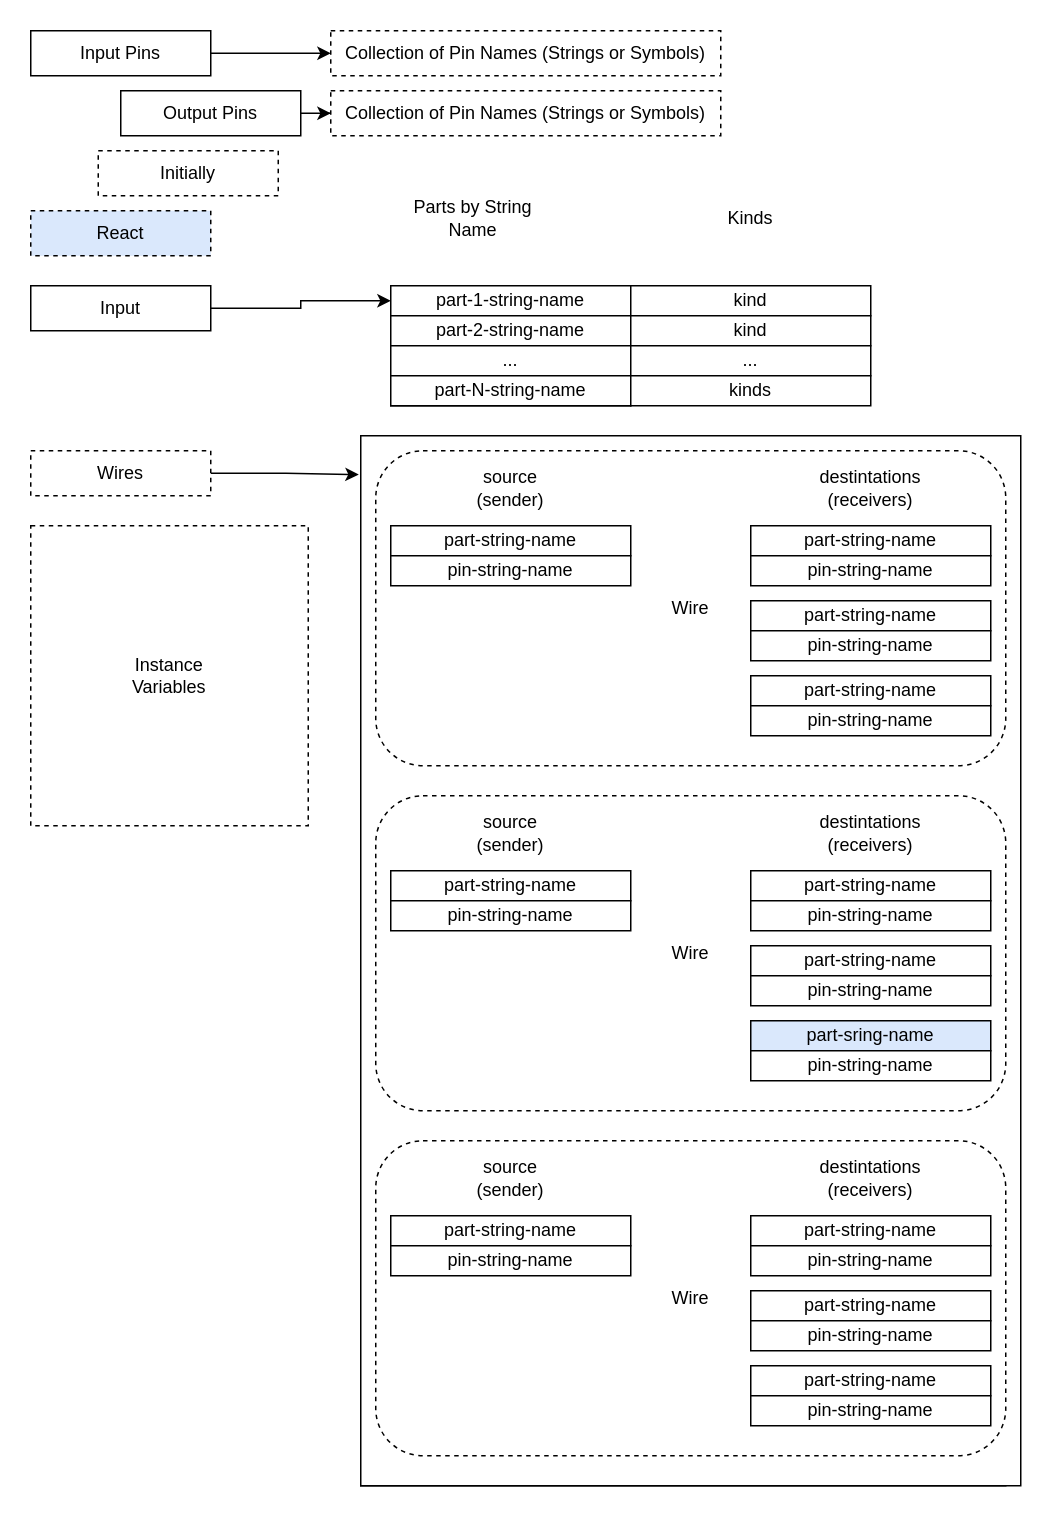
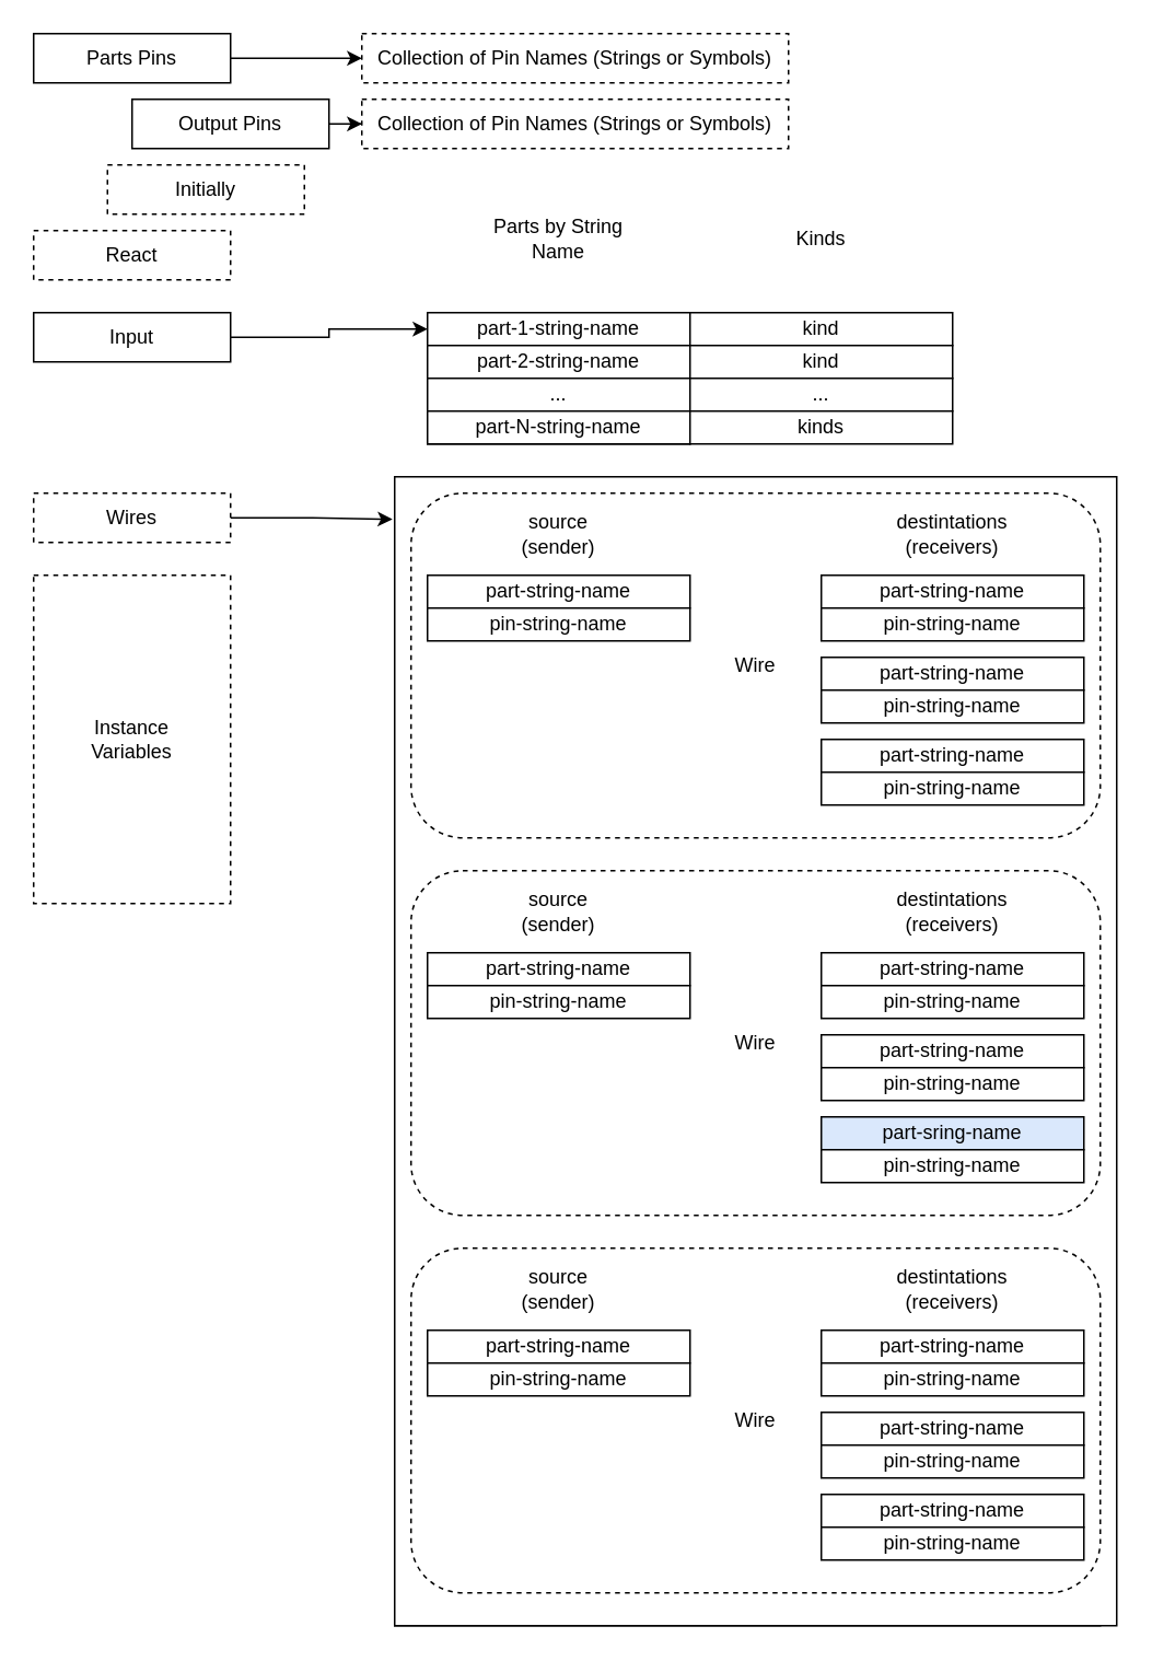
  <mxCell id="0" />
  <mxCell id="1" parent="0" />
  <mxCell id="2" value="" style="rounded=0;whiteSpace=wrap;html=1;" parent="1" vertex="1"><mxGeometry x="240" y="290" width="430" height="700" as="geometry" /></mxCell>
  <mxCell id="3" value="Wire" style="rounded=1;whiteSpace=wrap;html=1;dashed=1;" parent="1" vertex="1"><mxGeometry x="250" y="300" width="420" height="210" as="geometry" /></mxCell>
  <mxCell id="4" value="part-1-string-name" style="rounded=0;whiteSpace=wrap;html=1;" parent="1" vertex="1"><mxGeometry x="260" y="190" width="160" height="20" as="geometry" /></mxCell>
  <mxCell id="5" value="part-2-string-name" style="rounded=0;whiteSpace=wrap;html=1;" parent="1" vertex="1"><mxGeometry x="260" y="210" width="160" height="20" as="geometry" /></mxCell>
  <mxCell id="6" value="..." style="rounded=0;whiteSpace=wrap;html=1;" parent="1" vertex="1"><mxGeometry x="260" y="230" width="160" height="20" as="geometry" /></mxCell>
  <mxCell id="7" value="part-N-string-name" style="rounded=0;whiteSpace=wrap;html=1;" parent="1" vertex="1"><mxGeometry x="260" y="250" width="160" height="20" as="geometry" /></mxCell>
- <mxCell id="8" value="Parts by String&lt;br&gt;Name" style="text;html=1;strokeColor=none;fillColor=none;align=center;verticalAlign=middle;whiteSpace=wrap;rounded=0;" parent="1" vertex="1"><mxGeometry x="235" y="110" width="160" height="70" as="geometry" /></mxCell>
+ <mxCell id="8" value="Parts by String&lt;br&gt;Name" style="text;html=1;strokeColor=none;fillColor=none;align=center;verticalAlign=middle;whiteSpace=wrap;rounded=0;" parent="1" vertex="1"><mxGeometry x="260" y="110" width="160" height="70" as="geometry" /></mxCell>
  <mxCell id="9" value="part-stirng-name" style="rounded=0;whiteSpace=wrap;html=1;" parent="1" vertex="1"><mxGeometry x="260" y="350" width="160" height="20" as="geometry" /></mxCell>
  <mxCell id="10" value="pin-string-name" style="rounded=0;whiteSpace=wrap;html=1;" parent="1" vertex="1"><mxGeometry x="260" y="370" width="160" height="20" as="geometry" /></mxCell>
  <mxCell id="11" value="source&lt;br&gt;(sender)" style="text;html=1;strokeColor=none;fillColor=none;align=center;verticalAlign=middle;whiteSpace=wrap;rounded=0;" parent="1" vertex="1"><mxGeometry x="260" y="300" width="160" height="50" as="geometry" /></mxCell>
  <mxCell id="12" value="part-stirng-name" style="rounded=0;whiteSpace=wrap;html=1;" parent="1" vertex="1"><mxGeometry x="500" y="350" width="160" height="20" as="geometry" /></mxCell>
  <mxCell id="13" value="pin-string-name" style="rounded=0;whiteSpace=wrap;html=1;" parent="1" vertex="1"><mxGeometry x="500" y="370" width="160" height="20" as="geometry" /></mxCell>
  <mxCell id="14" value="part-stirng-name" style="rounded=0;whiteSpace=wrap;html=1;" parent="1" vertex="1"><mxGeometry x="500" y="400" width="160" height="20" as="geometry" /></mxCell>
  <mxCell id="15" value="pin-string-name" style="rounded=0;whiteSpace=wrap;html=1;" parent="1" vertex="1"><mxGeometry x="500" y="420" width="160" height="20" as="geometry" /></mxCell>
  <mxCell id="16" value="part-stirng-name" style="rounded=0;whiteSpace=wrap;html=1;" parent="1" vertex="1"><mxGeometry x="500" y="450" width="160" height="20" as="geometry" /></mxCell>
  <mxCell id="17" value="pin-string-name" style="rounded=0;whiteSpace=wrap;html=1;" parent="1" vertex="1"><mxGeometry x="500" y="470" width="160" height="20" as="geometry" /></mxCell>
  <mxCell id="18" value="destintations&lt;br&gt;(receivers)" style="text;html=1;strokeColor=none;fillColor=none;align=center;verticalAlign=middle;whiteSpace=wrap;rounded=0;" parent="1" vertex="1"><mxGeometry x="500" y="300" width="160" height="50" as="geometry" /></mxCell>
  <mxCell id="19" value="Wire" style="rounded=1;whiteSpace=wrap;html=1;dashed=1;" parent="1" vertex="1"><mxGeometry x="250" y="530" width="420" height="210" as="geometry" /></mxCell>
  <mxCell id="20" value="part-stirng-name" style="rounded=0;whiteSpace=wrap;html=1;" parent="1" vertex="1"><mxGeometry x="260" y="580" width="160" height="20" as="geometry" /></mxCell>
  <mxCell id="21" value="pin-string-name" style="rounded=0;whiteSpace=wrap;html=1;" parent="1" vertex="1"><mxGeometry x="260" y="600" width="160" height="20" as="geometry" /></mxCell>
  <mxCell id="22" value="source&lt;br&gt;(sender)" style="text;html=1;strokeColor=none;fillColor=none;align=center;verticalAlign=middle;whiteSpace=wrap;rounded=0;" parent="1" vertex="1"><mxGeometry x="260" y="530" width="160" height="50" as="geometry" /></mxCell>
  <mxCell id="23" value="part-stirng-name" style="rounded=0;whiteSpace=wrap;html=1;" parent="1" vertex="1"><mxGeometry x="500" y="580" width="160" height="20" as="geometry" /></mxCell>
  <mxCell id="24" value="pin-string-name" style="rounded=0;whiteSpace=wrap;html=1;" parent="1" vertex="1"><mxGeometry x="500" y="600" width="160" height="20" as="geometry" /></mxCell>
  <mxCell id="25" value="part-stirng-name" style="rounded=0;whiteSpace=wrap;html=1;" parent="1" vertex="1"><mxGeometry x="500" y="630" width="160" height="20" as="geometry" /></mxCell>
  <mxCell id="26" value="pin-string-name" style="rounded=0;whiteSpace=wrap;html=1;" parent="1" vertex="1"><mxGeometry x="500" y="650" width="160" height="20" as="geometry" /></mxCell>
  <mxCell id="27" value="part-stirng-name" style="rounded=0;whiteSpace=wrap;html=1;" parent="1" vertex="1"><mxGeometry x="500" y="680" width="160" height="20" as="geometry" /></mxCell>
  <mxCell id="28" value="pin-string-name" style="rounded=0;whiteSpace=wrap;html=1;" parent="1" vertex="1"><mxGeometry x="500" y="700" width="160" height="20" as="geometry" /></mxCell>
  <mxCell id="29" value="destintations&lt;br&gt;(receivers)" style="text;html=1;strokeColor=none;fillColor=none;align=center;verticalAlign=middle;whiteSpace=wrap;rounded=0;" parent="1" vertex="1"><mxGeometry x="500" y="530" width="160" height="50" as="geometry" /></mxCell>
  <mxCell id="30" value="Wire" style="rounded=1;whiteSpace=wrap;html=1;dashed=1;" parent="1" vertex="1"><mxGeometry x="250" y="760" width="420" height="210" as="geometry" /></mxCell>
  <mxCell id="31" value="part-stirng-name" style="rounded=0;whiteSpace=wrap;html=1;" parent="1" vertex="1"><mxGeometry x="260" y="810" width="160" height="20" as="geometry" /></mxCell>
  <mxCell id="32" value="pin-string-name" style="rounded=0;whiteSpace=wrap;html=1;" parent="1" vertex="1"><mxGeometry x="260" y="830" width="160" height="20" as="geometry" /></mxCell>
  <mxCell id="33" value="source&lt;br&gt;(sender)" style="text;html=1;strokeColor=none;fillColor=none;align=center;verticalAlign=middle;whiteSpace=wrap;rounded=0;" parent="1" vertex="1"><mxGeometry x="260" y="760" width="160" height="50" as="geometry" /></mxCell>
  <mxCell id="34" value="part-stirng-name" style="rounded=0;whiteSpace=wrap;html=1;" parent="1" vertex="1"><mxGeometry x="500" y="810" width="160" height="20" as="geometry" /></mxCell>
  <mxCell id="35" value="pin-string-name" style="rounded=0;whiteSpace=wrap;html=1;" parent="1" vertex="1"><mxGeometry x="500" y="830" width="160" height="20" as="geometry" /></mxCell>
  <mxCell id="36" value="part-stirng-name" style="rounded=0;whiteSpace=wrap;html=1;" parent="1" vertex="1"><mxGeometry x="500" y="860" width="160" height="20" as="geometry" /></mxCell>
  <mxCell id="37" value="pin-string-name" style="rounded=0;whiteSpace=wrap;html=1;" parent="1" vertex="1"><mxGeometry x="500" y="880" width="160" height="20" as="geometry" /></mxCell>
  <mxCell id="38" value="part-stirng-name" style="rounded=0;whiteSpace=wrap;html=1;" parent="1" vertex="1"><mxGeometry x="500" y="910" width="160" height="20" as="geometry" /></mxCell>
  <mxCell id="39" value="pin-string-name" style="rounded=0;whiteSpace=wrap;html=1;" parent="1" vertex="1"><mxGeometry x="500" y="930" width="160" height="20" as="geometry" /></mxCell>
  <mxCell id="40" value="destintations&lt;br&gt;(receivers)" style="text;html=1;strokeColor=none;fillColor=none;align=center;verticalAlign=middle;whiteSpace=wrap;rounded=0;" parent="1" vertex="1"><mxGeometry x="500" y="760" width="160" height="50" as="geometry" /></mxCell>
  <mxCell id="41" value="" style="rounded=0;whiteSpace=wrap;html=1;" parent="1" vertex="1"><mxGeometry x="240" y="290" width="440" height="700" as="geometry" /></mxCell>
  <mxCell id="42" value="Wire" style="rounded=1;whiteSpace=wrap;html=1;dashed=1;" parent="1" vertex="1"><mxGeometry x="250" y="300" width="420" height="210" as="geometry" /></mxCell>
  <mxCell id="43" value="Initially" style="rounded=0;whiteSpace=wrap;html=1;dashed=1;" parent="1" vertex="1"><mxGeometry x="65" y="100" width="120" height="30" as="geometry" /></mxCell>
- <mxCell id="44" value="React" style="rounded=0;whiteSpace=wrap;html=1;dashed=1;fillColor=#dae8fc;" parent="1" vertex="1"><mxGeometry x="20" y="140" width="120" height="30" as="geometry" /></mxCell>
+ <mxCell id="44" value="React" style="rounded=0;whiteSpace=wrap;html=1;dashed=1;" parent="1" vertex="1"><mxGeometry x="20" y="140" width="120" height="30" as="geometry" /></mxCell>
  <mxCell id="45" style="edgeStyle=orthogonalEdgeStyle;rounded=0;orthogonalLoop=1;jettySize=auto;html=1;exitX=1;exitY=0.5;exitDx=0;exitDy=0;entryX=0;entryY=0.5;entryDx=0;entryDy=0;" parent="1" source="46" target="49" edge="1"><mxGeometry relative="1" as="geometry" /></mxCell>
  <mxCell id="46" value="Input" style="rounded=0;whiteSpace=wrap;html=1;" parent="1" vertex="1"><mxGeometry x="20" y="190" width="120" height="30" as="geometry" /></mxCell>
  <mxCell id="47" style="edgeStyle=orthogonalEdgeStyle;rounded=0;orthogonalLoop=1;jettySize=auto;html=1;exitX=1;exitY=0.5;exitDx=0;exitDy=0;entryX=-0.003;entryY=0.037;entryDx=0;entryDy=0;entryPerimeter=0;" parent="1" source="48" target="41" edge="1"><mxGeometry relative="1" as="geometry" /></mxCell>
  <mxCell id="48" value="Wires" style="rounded=0;whiteSpace=wrap;html=1;dashed=1;" parent="1" vertex="1"><mxGeometry x="20" y="300" width="120" height="30" as="geometry" /></mxCell>
  <mxCell id="49" value="part-1-string-name" style="rounded=0;whiteSpace=wrap;html=1;" parent="1" vertex="1"><mxGeometry x="260" y="190" width="160" height="20" as="geometry" /></mxCell>
  <mxCell id="50" value="part-2-string-name" style="rounded=0;whiteSpace=wrap;html=1;" parent="1" vertex="1"><mxGeometry x="260" y="210" width="160" height="20" as="geometry" /></mxCell>
  <mxCell id="51" value="..." style="rounded=0;whiteSpace=wrap;html=1;" parent="1" vertex="1"><mxGeometry x="260" y="230" width="160" height="20" as="geometry" /></mxCell>
  <mxCell id="52" value="kind" style="rounded=0;whiteSpace=wrap;html=1;" parent="1" vertex="1"><mxGeometry x="420" y="190" width="160" height="20" as="geometry" /></mxCell>
  <mxCell id="53" value="kind" style="rounded=0;whiteSpace=wrap;html=1;" parent="1" vertex="1"><mxGeometry x="420" y="210" width="160" height="20" as="geometry" /></mxCell>
  <mxCell id="54" value="..." style="rounded=0;whiteSpace=wrap;html=1;" parent="1" vertex="1"><mxGeometry x="420" y="230" width="160" height="20" as="geometry" /></mxCell>
  <mxCell id="55" value="part-N-string-name" style="rounded=0;whiteSpace=wrap;html=1;" parent="1" vertex="1"><mxGeometry x="260" y="250" width="160" height="20" as="geometry" /></mxCell>
  <mxCell id="56" value="kinds" style="rounded=0;whiteSpace=wrap;html=1;" parent="1" vertex="1"><mxGeometry x="420" y="250" width="160" height="20" as="geometry" /></mxCell>
  <mxCell id="57" value="Kinds" style="text;html=1;strokeColor=none;fillColor=none;align=center;verticalAlign=middle;whiteSpace=wrap;rounded=0;" parent="1" vertex="1"><mxGeometry x="420" y="110" width="160" height="70" as="geometry" /></mxCell>
  <mxCell id="58" value="part-string-name" style="rounded=0;whiteSpace=wrap;html=1;" parent="1" vertex="1"><mxGeometry x="260" y="350" width="160" height="20" as="geometry" /></mxCell>
  <mxCell id="59" value="pin-string-name" style="rounded=0;whiteSpace=wrap;html=1;" parent="1" vertex="1"><mxGeometry x="260" y="370" width="160" height="20" as="geometry" /></mxCell>
  <mxCell id="60" value="source&lt;br&gt;(sender)" style="text;html=1;strokeColor=none;fillColor=none;align=center;verticalAlign=middle;whiteSpace=wrap;rounded=0;" parent="1" vertex="1"><mxGeometry x="260" y="300" width="160" height="50" as="geometry" /></mxCell>
  <mxCell id="61" value="part-string-name" style="rounded=0;whiteSpace=wrap;html=1;" parent="1" vertex="1"><mxGeometry x="500" y="350" width="160" height="20" as="geometry" /></mxCell>
  <mxCell id="62" value="pin-string-name" style="rounded=0;whiteSpace=wrap;html=1;" parent="1" vertex="1"><mxGeometry x="500" y="370" width="160" height="20" as="geometry" /></mxCell>
  <mxCell id="63" value="part-string-name" style="rounded=0;whiteSpace=wrap;html=1;" parent="1" vertex="1"><mxGeometry x="500" y="400" width="160" height="20" as="geometry" /></mxCell>
  <mxCell id="64" value="pin-string-name" style="rounded=0;whiteSpace=wrap;html=1;" parent="1" vertex="1"><mxGeometry x="500" y="420" width="160" height="20" as="geometry" /></mxCell>
  <mxCell id="65" value="part-string-name" style="rounded=0;whiteSpace=wrap;html=1;" parent="1" vertex="1"><mxGeometry x="500" y="450" width="160" height="20" as="geometry" /></mxCell>
  <mxCell id="66" value="pin-string-name" style="rounded=0;whiteSpace=wrap;html=1;" parent="1" vertex="1"><mxGeometry x="500" y="470" width="160" height="20" as="geometry" /></mxCell>
  <mxCell id="67" value="destintations&lt;br&gt;(receivers)" style="text;html=1;strokeColor=none;fillColor=none;align=center;verticalAlign=middle;whiteSpace=wrap;rounded=0;" parent="1" vertex="1"><mxGeometry x="500" y="300" width="160" height="50" as="geometry" /></mxCell>
  <mxCell id="68" value="Wire" style="rounded=1;whiteSpace=wrap;html=1;dashed=1;" parent="1" vertex="1"><mxGeometry x="250" y="530" width="420" height="210" as="geometry" /></mxCell>
  <mxCell id="69" value="part-string-name" style="rounded=0;whiteSpace=wrap;html=1;" parent="1" vertex="1"><mxGeometry x="260" y="580" width="160" height="20" as="geometry" /></mxCell>
  <mxCell id="70" value="pin-string-name" style="rounded=0;whiteSpace=wrap;html=1;" parent="1" vertex="1"><mxGeometry x="260" y="600" width="160" height="20" as="geometry" /></mxCell>
  <mxCell id="71" value="source&lt;br&gt;(sender)" style="text;html=1;strokeColor=none;fillColor=none;align=center;verticalAlign=middle;whiteSpace=wrap;rounded=0;" parent="1" vertex="1"><mxGeometry x="260" y="530" width="160" height="50" as="geometry" /></mxCell>
  <mxCell id="72" value="part-string-name" style="rounded=0;whiteSpace=wrap;html=1;" parent="1" vertex="1"><mxGeometry x="500" y="580" width="160" height="20" as="geometry" /></mxCell>
  <mxCell id="73" value="pin-string-name" style="rounded=0;whiteSpace=wrap;html=1;" parent="1" vertex="1"><mxGeometry x="500" y="600" width="160" height="20" as="geometry" /></mxCell>
  <mxCell id="74" value="part-string-name" style="rounded=0;whiteSpace=wrap;html=1;" parent="1" vertex="1"><mxGeometry x="500" y="630" width="160" height="20" as="geometry" /></mxCell>
  <mxCell id="75" value="pin-string-name" style="rounded=0;whiteSpace=wrap;html=1;" parent="1" vertex="1"><mxGeometry x="500" y="650" width="160" height="20" as="geometry" /></mxCell>
  <mxCell id="76" value="part-sring-name" style="rounded=0;whiteSpace=wrap;html=1;fillColor=#dae8fc;" parent="1" vertex="1"><mxGeometry x="500" y="680" width="160" height="20" as="geometry" /></mxCell>
  <mxCell id="77" value="pin-string-name" style="rounded=0;whiteSpace=wrap;html=1;" parent="1" vertex="1"><mxGeometry x="500" y="700" width="160" height="20" as="geometry" /></mxCell>
  <mxCell id="78" value="destintations&lt;br&gt;(receivers)" style="text;html=1;strokeColor=none;fillColor=none;align=center;verticalAlign=middle;whiteSpace=wrap;rounded=0;" parent="1" vertex="1"><mxGeometry x="500" y="530" width="160" height="50" as="geometry" /></mxCell>
  <mxCell id="79" value="Wire" style="rounded=1;whiteSpace=wrap;html=1;dashed=1;" parent="1" vertex="1"><mxGeometry x="250" y="760" width="420" height="210" as="geometry" /></mxCell>
  <mxCell id="80" value="part-string-name" style="rounded=0;whiteSpace=wrap;html=1;" parent="1" vertex="1"><mxGeometry x="260" y="810" width="160" height="20" as="geometry" /></mxCell>
  <mxCell id="81" value="pin-string-name" style="rounded=0;whiteSpace=wrap;html=1;" parent="1" vertex="1"><mxGeometry x="260" y="830" width="160" height="20" as="geometry" /></mxCell>
  <mxCell id="82" value="source&lt;br&gt;(sender)" style="text;html=1;strokeColor=none;fillColor=none;align=center;verticalAlign=middle;whiteSpace=wrap;rounded=0;" parent="1" vertex="1"><mxGeometry x="260" y="760" width="160" height="50" as="geometry" /></mxCell>
  <mxCell id="83" value="part-string-name" style="rounded=0;whiteSpace=wrap;html=1;" parent="1" vertex="1"><mxGeometry x="500" y="810" width="160" height="20" as="geometry" /></mxCell>
  <mxCell id="84" value="pin-string-name" style="rounded=0;whiteSpace=wrap;html=1;" parent="1" vertex="1"><mxGeometry x="500" y="830" width="160" height="20" as="geometry" /></mxCell>
  <mxCell id="85" value="part-string-name" style="rounded=0;whiteSpace=wrap;html=1;" parent="1" vertex="1"><mxGeometry x="500" y="860" width="160" height="20" as="geometry" /></mxCell>
  <mxCell id="86" value="pin-string-name" style="rounded=0;whiteSpace=wrap;html=1;" parent="1" vertex="1"><mxGeometry x="500" y="880" width="160" height="20" as="geometry" /></mxCell>
  <mxCell id="87" value="part-string-name" style="rounded=0;whiteSpace=wrap;html=1;" parent="1" vertex="1"><mxGeometry x="500" y="910" width="160" height="20" as="geometry" /></mxCell>
  <mxCell id="88" value="pin-string-name" style="rounded=0;whiteSpace=wrap;html=1;" parent="1" vertex="1"><mxGeometry x="500" y="930" width="160" height="20" as="geometry" /></mxCell>
  <mxCell id="89" value="destintations&lt;br&gt;(receivers)" style="text;html=1;strokeColor=none;fillColor=none;align=center;verticalAlign=middle;whiteSpace=wrap;rounded=0;" parent="1" vertex="1"><mxGeometry x="500" y="760" width="160" height="50" as="geometry" /></mxCell>
- <mxCell id="90" value="Instance&lt;br&gt;Variables" style="rounded=0;whiteSpace=wrap;html=1;dashed=1;" parent="1" vertex="1"><mxGeometry x="20" y="350" width="185" height="200" as="geometry" /></mxCell>
+ <mxCell id="90" value="Instance&lt;br&gt;Variables" style="rounded=0;whiteSpace=wrap;html=1;dashed=1;" parent="1" vertex="1"><mxGeometry x="20" y="350" width="120" height="200" as="geometry" /></mxCell>
  <mxCell id="91" style="edgeStyle=orthogonalEdgeStyle;rounded=0;orthogonalLoop=1;jettySize=auto;html=1;exitX=1;exitY=0.5;exitDx=0;exitDy=0;" parent="1" source="92" target="95" edge="1"><mxGeometry relative="1" as="geometry" /></mxCell>
- <mxCell id="92" value="Input Pins" style="rounded=0;whiteSpace=wrap;html=1;" parent="1" vertex="1"><mxGeometry x="20" y="20" width="120" height="30" as="geometry" /></mxCell>
+ <mxCell id="92" value="Parts Pins" style="rounded=0;whiteSpace=wrap;html=1;" parent="1" vertex="1"><mxGeometry x="20" y="20" width="120" height="30" as="geometry" /></mxCell>
  <mxCell id="93" style="edgeStyle=orthogonalEdgeStyle;rounded=0;orthogonalLoop=1;jettySize=auto;html=1;exitX=1;exitY=0.5;exitDx=0;exitDy=0;" parent="1" source="94" target="96" edge="1"><mxGeometry relative="1" as="geometry" /></mxCell>
  <mxCell id="94" value="Output Pins" style="rounded=0;whiteSpace=wrap;html=1;" parent="1" vertex="1"><mxGeometry x="80" y="60" width="120" height="30" as="geometry" /></mxCell>
  <mxCell id="95" value="Collection of Pin Names (Strings or Symbols)" style="text;html=1;strokeColor=#000000;fillColor=none;align=center;verticalAlign=middle;whiteSpace=wrap;rounded=0;dashed=1;" parent="1" vertex="1"><mxGeometry x="220" y="20" width="260" height="30" as="geometry" /></mxCell>
  <mxCell id="96" value="Collection of Pin Names (Strings or Symbols)" style="text;html=1;strokeColor=#000000;fillColor=none;align=center;verticalAlign=middle;whiteSpace=wrap;rounded=0;dashed=1;" parent="1" vertex="1"><mxGeometry x="220" y="60" width="260" height="30" as="geometry" /></mxCell>
